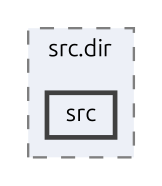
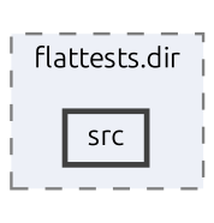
  digraph {
    compound=true
    rankdir=LR
    fontname=Ubuntu
    n1 [color=grey25 fillcolor="#edf0f7" fontname=Ubuntu fontsize=10 height=0.2 label=src shape=box style="filled,bold" width=0.4]
    subgraph cluster_1 {
      bgcolor="#edf0f7"
      fontsize=10
-     label="src.dir"
+     label="flattests.dir"
      pencolor=grey50
      style="filled,dashed"
      n1
    }
  }
